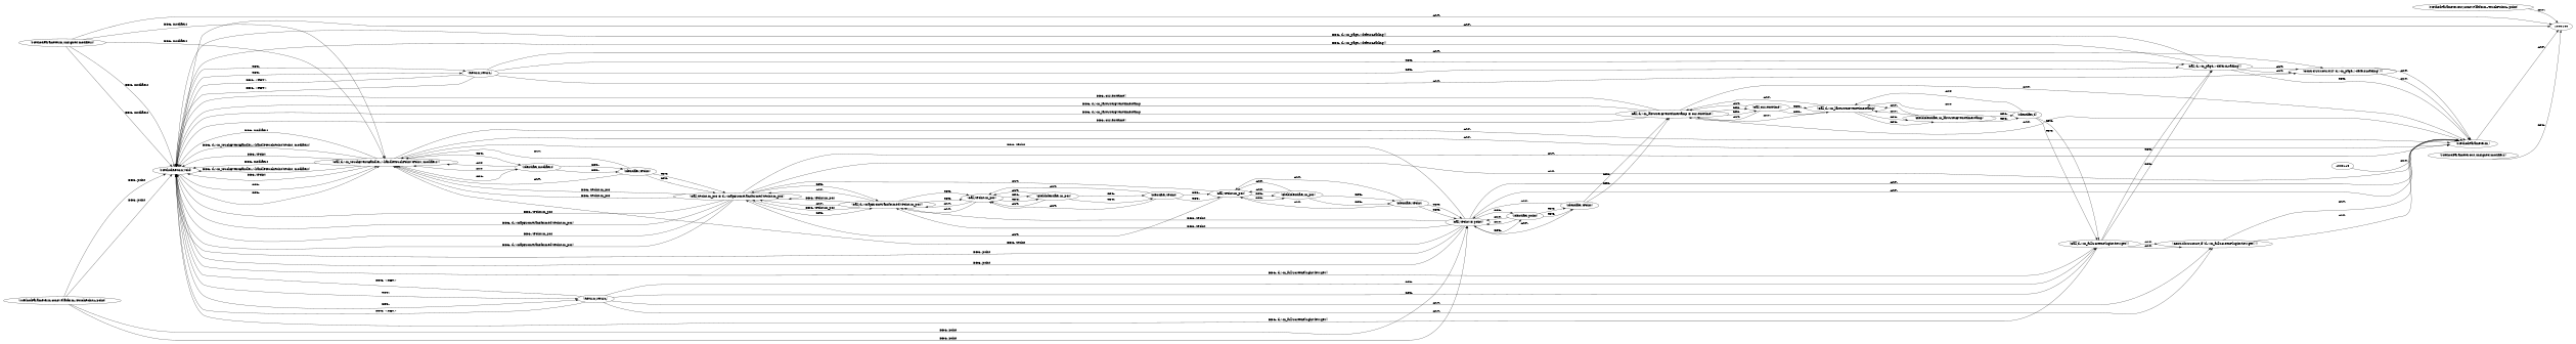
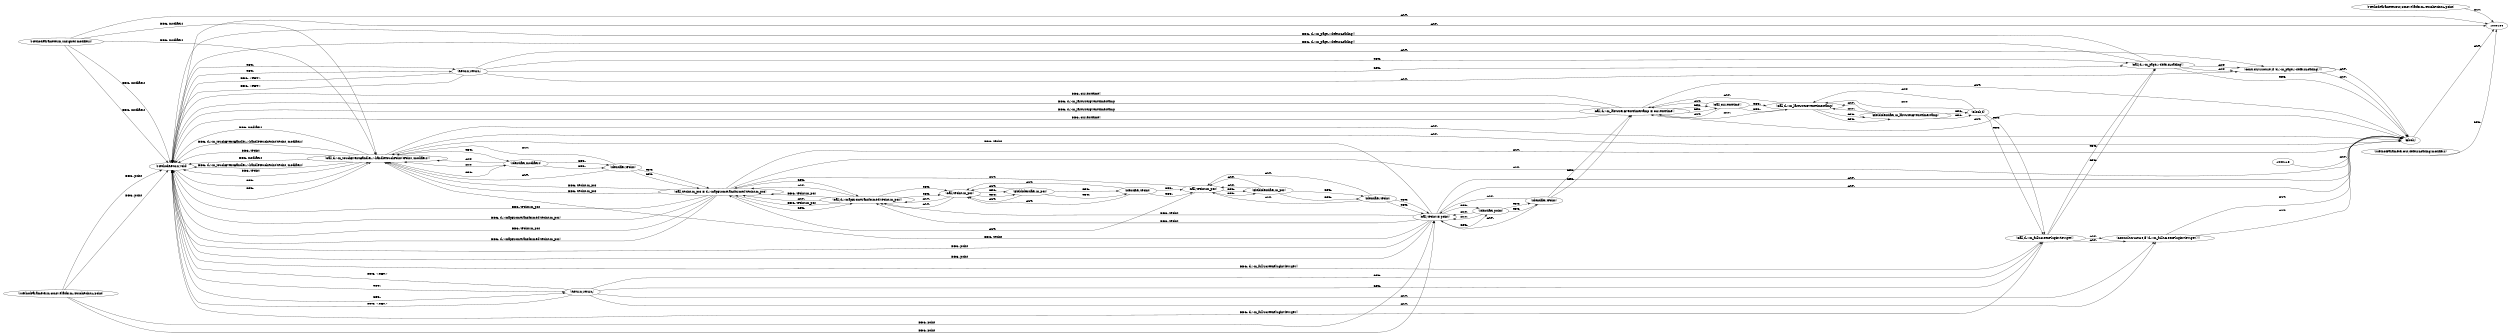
  digraph {
    rankdir=LR
    n1 [label="(MethodReturn,void)"]
    n2 [label="(Call,d->m_touchEventHandler->handleTouchPoint(tPoint, modifiers))"]
    n3 [label="(Return,return;)"]
    n4 [label="(Return,return;)"]
    1000100
-   n6 [label="(MethodParameterIn,)"]
+   n6 [label="(Block,)"]
    n7 [label="(Identifier,modifiers)"]
    n8 [label="(ControlStructure,if (d->m_page->defersLoading()))"]
    n9 [label="(Call,d->m_page->defersLoading())"]
    n10 [label="(ControlStructure,if (d->m_fullScreenPluginView.get()))"]
    n11 [label="(Call,d->m_fullScreenPluginView.get())"]
    n12 [label="(MethodParameterIn,const Platform::TouchPoint& point)"]
    n13 [label="(Call,tPoint = point)"]
    n14 [label="(Identifier,point)"]
    n15 [label="(Call,d->mapFromTransformed(tPoint.m_pos))"]
    n16 [label="(MethodParameterOut,const Platform::TouchPoint& point)"]
    n17 [label="(MethodParameterIn,unsigned modifiers)"]
-   n18 [label="(MethodParameterOut,unsigned modifiers)"]
+   n18 [label="(MethodParameterOut,defersLoading modifiers)"]
    n19 [label="(Identifier,tPoint)"]
    n20 [label="(Call,tPoint.m_pos = d->mapFromTransformed(tPoint.m_pos))"]
    n21 [label="(Call,tPoint.m_pos)"]
    n22 [label="(Call,d->m_lastUserEventTimestamp = currentTime())"]
    n23 [label="(Call,currentTime())"]
    n24 [label="(FieldIdentifier,m_pos)"]
    n25 [label="(Call,tPoint.m_pos)"]
    n26 [label="(Identifier,tPoint)"]
    n27 [label="(FieldIdentifier,m_pos)"]
    n28 [label="(Identifier,tPoint)"]
    n29 [label="(Identifier,tPoint)"]
    n30 [label="(Call,d->m_lastUserEventTimestamp)"]
    n31 [label="(FieldIdentifier,m_lastUserEventTimestamp)"]
-   n32 [label="(Identifier,d)"]
+   n32 [label="(Block,d)"]
    1000115
    n1 -> n2 [label="CFG: "]
    n1 -> n2 [label="CFG: "]
    n1 -> n3 [label="CFG: "]
    n1 -> n3 [label="CFG: "]
    n1 -> n4 [label="CFG: "]
    n1 -> n4 [label="CFG: "]
    n1 -> 1000100 [label="AST: "]
    n2 -> n1 [label="DDG: modifiers"]
    n2 -> n1 [label="DDG: d->m_touchEventHandler->handleTouchPoint(tPoint, modifiers)"]
    n2 -> n1 [label="DDG: tPoint"]
    n2 -> n1 [label="DDG: modifiers"]
    n2 -> n1 [label="DDG: d->m_touchEventHandler->handleTouchPoint(tPoint, modifiers)"]
    n2 -> n1 [label="DDG: tPoint"]
    n2 -> n6 [label="AST: "]
    n2 -> n6 [label="AST: "]
    n2 -> n7 [label="CFG: "]
    n2 -> n7 [label="CFG: "]
    n3 -> n1 [label="DDG: <RET>"]
    n3 -> n1 [label="DDG: <RET>"]
    n3 -> n8 [label="AST: "]
    n3 -> n8 [label="AST: "]
    n3 -> n9 [label="CFG: "]
    n3 -> n9 [label="CFG: "]
    n4 -> n1 [label="DDG: <RET>"]
    n4 -> n1 [label="DDG: <RET>"]
    n4 -> n10 [label="AST: "]
    n4 -> n10 [label="AST: "]
    n4 -> n11 [label="CFG: "]
    n4 -> n11 [label="CFG: "]
    n6 -> 1000100 [label="AST: "]
    n7 -> n2 [label="AST: "]
    n7 -> n2 [label="AST: "]
    n7 -> n29 [label="CFG: "]
    n7 -> n29 [label="CFG: "]
    n8 -> n6 [label="AST: "]
    n8 -> n6 [label="AST: "]
    n9 -> n1 [label="DDG: d->m_page->defersLoading()"]
    n9 -> n1 [label="DDG: d->m_page->defersLoading()"]
    n9 -> n6 [label="CFG: "]
    n9 -> n8 [label="AST: "]
    n9 -> n8 [label="AST: "]
    n10 -> n6 [label="AST: "]
    n10 -> n6 [label="AST: "]
    n11 -> n1 [label="DDG: d->m_fullScreenPluginView.get()"]
    n11 -> n1 [label="DDG: d->m_fullScreenPluginView.get()"]
    n11 -> n9 [label="CFG: "]
    n11 -> n9 [label="CFG: "]
    n11 -> n10 [label="AST: "]
    n11 -> n10 [label="AST: "]
    n12 -> n1 [label="DDG: point"]
    n12 -> n1 [label="DDG: point"]
    n12 -> n13 [label="DDG: point"]
    n12 -> n13 [label="DDG: point"]
    n13 -> n1 [label="DDG: point"]
    n13 -> n1 [label="DDG: point"]
    n13 -> n2 [label="DDG: tPoint"]
    n13 -> n2 [label="DDG: tPoint"]
    n13 -> n6 [label="AST: "]
    n13 -> n6 [label="AST: "]
    n13 -> n14 [label="CFG: "]
    n13 -> n14 [label="CFG: "]
    n13 -> n15 [label="DDG: tPoint"]
    n13 -> n15 [label="DDG: tPoint"]
    n14 -> n13 [label="AST: "]
    n14 -> n13 [label="AST: "]
    n14 -> n19 [label="CFG: "]
    n14 -> n19 [label="CFG: "]
    n15 -> n20 [label="AST: "]
    n15 -> n20 [label="DDG: tPoint.m_pos"]
    n15 -> n20 [label="AST: "]
    n15 -> n20 [label="DDG: tPoint.m_pos"]
    n15 -> n21 [label="CFG: "]
    n15 -> n21 [label="CFG: "]
    n16 -> 1000100 [label="AST: "]
    n17 -> n1 [label="DDG: modifiers"]
    n17 -> n1 [label="DDG: modifiers"]
    n17 -> n2 [label="DDG: modifiers"]
    n17 -> n2 [label="DDG: modifiers"]
    n17 -> 1000100 [label="AST: "]
    n18 -> 1000100 [label="CFG: "]
    n19 -> n13 [label="AST: "]
    n19 -> n13 [label="AST: "]
    n19 -> n22 [label="CFG: "]
    n19 -> n22 [label="CFG: "]
    n20 -> n1 [label="DDG: d->mapFromTransformed(tPoint.m_pos)"]
    n20 -> n1 [label="DDG: tPoint.m_pos"]
    n20 -> n1 [label="DDG: d->mapFromTransformed(tPoint.m_pos)"]
    n20 -> n1 [label="DDG: tPoint.m_pos"]
    n20 -> n2 [label="DDG: tPoint.m_pos"]
    n20 -> n2 [label="DDG: tPoint.m_pos"]
    n20 -> n6 [label="AST: "]
    n20 -> n6 [label="AST: "]
    n20 -> n15 [label="CFG: "]
    n20 -> n15 [label="CFG: "]
    n21 -> n15 [label="AST: "]
    n21 -> n15 [label="AST: "]
    n21 -> n27 [label="CFG: "]
    n21 -> n27 [label="CFG: "]
    n22 -> n1 [label="DDG: currentTime()"]
    n22 -> n1 [label="DDG: d->m_lastUserEventTimestamp"]
    n22 -> n1 [label="DDG: currentTime()"]
    n22 -> n1 [label="DDG: d->m_lastUserEventTimestamp"]
    n22 -> n6 [label="AST: "]
    n22 -> n6 [label="AST: "]
    n22 -> n23 [label="CFG: "]
    n22 -> n23 [label="CFG: "]
    n23 -> n22 [label="AST: "]
    n23 -> n22 [label="AST: "]
    n23 -> n30 [label="CFG: "]
    n23 -> n30 [label="CFG: "]
    n24 -> n25 [label="AST: "]
    n24 -> n25 [label="AST: "]
    n24 -> n26 [label="CFG: "]
    n24 -> n26 [label="CFG: "]
    n25 -> n20 [label="AST: "]
    n25 -> n20 [label="AST: "]
    n25 -> n24 [label="CFG: "]
    n25 -> n24 [label="CFG: "]
    n26 -> n13 [label="CFG: "]
    n26 -> n13 [label="CFG: "]
    n26 -> n25 [label="AST: "]
    n26 -> n25 [label="AST: "]
    n27 -> n21 [label="AST: "]
    n27 -> n21 [label="AST: "]
    n27 -> n28 [label="CFG: "]
    n27 -> n28 [label="CFG: "]
    n28 -> n21 [label="AST: "]
    n28 -> n21 [label="AST: "]
    n28 -> n25 [label="CFG: "]
    n28 -> n25 [label="CFG: "]
    n29 -> n2 [label="AST: "]
    n29 -> n2 [label="AST: "]
    n29 -> n20 [label="CFG: "]
    n29 -> n20 [label="CFG: "]
    n30 -> n22 [label="AST: "]
    n30 -> n22 [label="AST: "]
    n30 -> n31 [label="CFG: "]
    n30 -> n31 [label="CFG: "]
    n31 -> n30 [label="AST: "]
    n31 -> n30 [label="AST: "]
    n31 -> n32 [label="CFG: "]
    n31 -> n32 [label="CFG: "]
    n32 -> n11 [label="CFG: "]
    n32 -> n11 [label="CFG: "]
    n32 -> n30 [label="AST: "]
    n32 -> n30 [label="AST: "]
    1000115 -> n6 [label="AST: "]
  }
